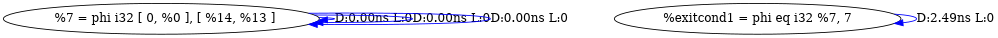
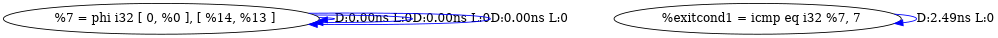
  digraph {
    edge [color=blue]
    n1 [label="  %7 = phi i32 [ 0, %0 ], [ %14, %13 ]"]
-   n2 [label="%exitcond1 = phi eq i32 %7, 7"]
+   n2 [label="  %exitcond1 = icmp eq i32 %7, 7"]
    n1 -> n1 [label="D:0.00ns L:0"]
    n1 -> n1 [label="D:0.00ns L:0"]
    n1 -> n1 [label="D:0.00ns L:0"]
    n2 -> n2 [label="D:2.49ns L:0"]
  }
